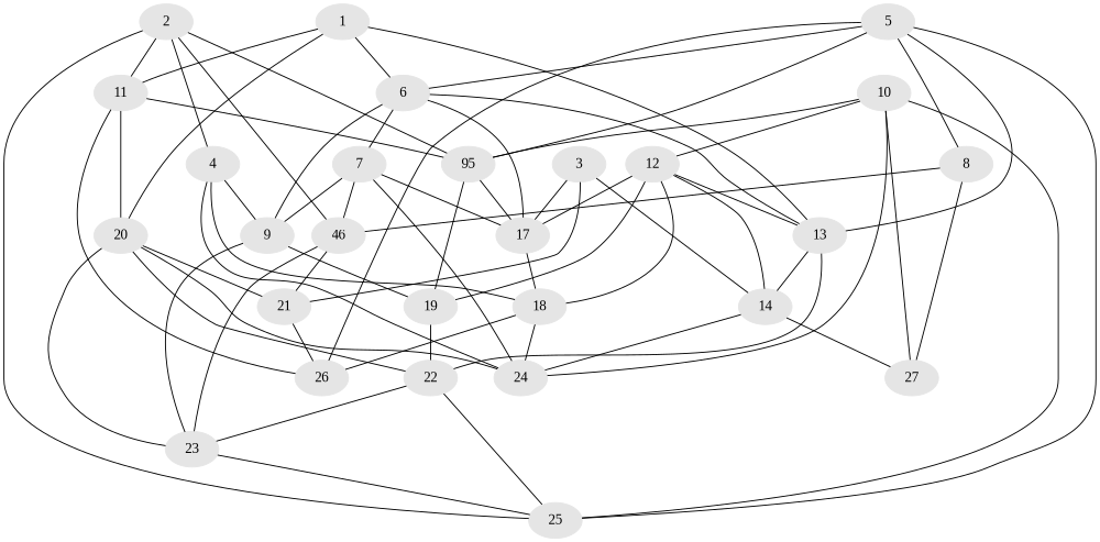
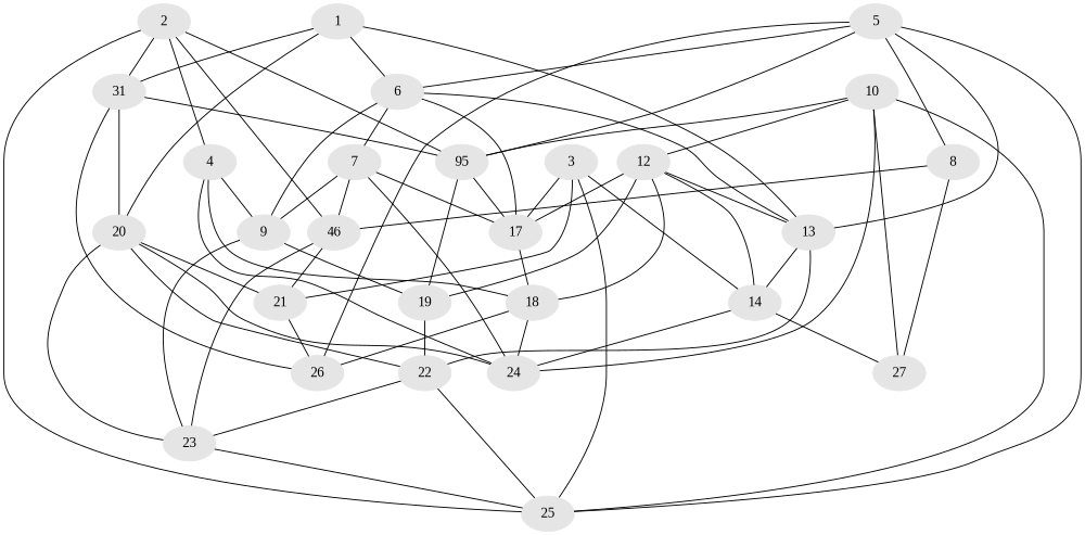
  graph {
    fontname="Liberation Serif"
    node [color=gray90 fontname="Liberation Serif" style=filled]
    edge [fontname="Liberation Serif" weight=1.0]
    1
    6
-   11
+   11 [label=31]
    13
    20
    17
    9
    7
    n9 [label=95]
    26
    14
    22
    21
    24
    23
    2
    4
    n18 [label=46]
    25
    18
    19
    3
    27
    5
    8
    10
    12
    1 -- 6
    1 -- 11
    1 -- 13
    1 -- 20
    6 -- 13
    6 -- 17
    6 -- 9
    6 -- 7
    11 -- 20
    11 -- n9
    11 -- 26
    13 -- 14
    13 -- 22
    20 -- 22
    20 -- 21
    20 -- 24
    20 -- 23
    17 -- 18
    9 -- 23
    9 -- 19 [weight=2.0]
    7 -- 17
    7 -- 9
    7 -- 24
    7 -- n18 [weight=2.0]
    n9 -- 17
    n9 -- 19
    14 -- 24
    14 -- 27 [weight=2.0]
    22 -- 23
    22 -- 25
    21 -- 26 [weight=2.0]
    23 -- 25
    2 -- 11 [weight=2.0]
    2 -- n9
    2 -- 4
    2 -- n18
    2 -- 25
    4 -- 9
    4 -- 24
    4 -- 18
    n18 -- 21
    n18 -- 23
    18 -- 26 [weight=2.0]
    18 -- 24
    19 -- 22 [weight=2.0]
    3 -- 17
    3 -- 14
    3 -- 21
+   3 -- 25
    5 -- 6
    5 -- 13
    5 -- n9
    5 -- 26
    5 -- 25
    5 -- 8
    8 -- n18
    8 -- 27 [weight=2.0]
    10 -- n9
    10 -- 24
    10 -- 25
    10 -- 27 [weight=2.0]
    10 -- 12
    12 -- 13
    12 -- 17
    12 -- 14
    12 -- 18
    12 -- 19
  }
